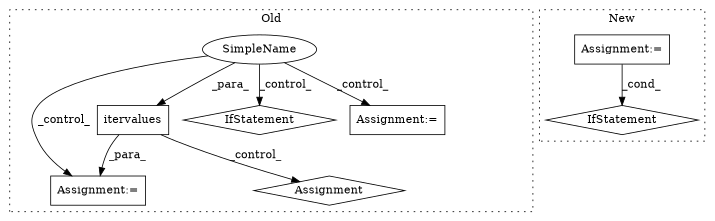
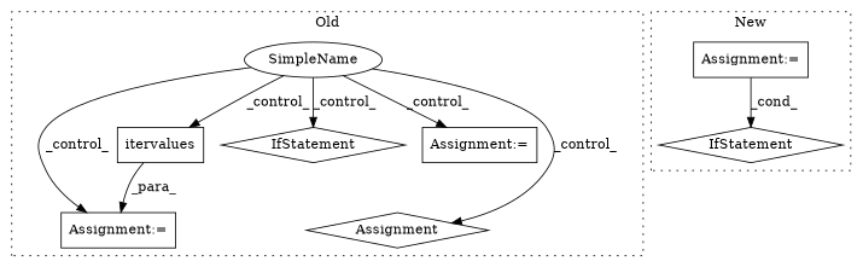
  digraph {
    node [a=7 l=44 s=3989 shape=box]
    n1 [a=32 l=12 label=itervalues s=4012]
    n2 [label="Assignment:="]
    n3 [a=42 label=SimpleName shape=ellipse l="" s=""]
    n4 [a=25 l=28 label=IfStatement s=4095 shape=diamond]
    n5 [l=28 label="Assignment:=" s=4095]
    n6 [a=113 label=Assignment shape=diamond]
    n7 [a=25 l="12,2" label=IfStatement s="3967,4005" shape=diamond]
    n8 [l="63,2" label="Assignment:=" s="3480,3568"]
    subgraph cluster_1 {
      label=Old
      style=dotted
      n1
      n2
      n3
      n4
      n5
      n6
    }
    subgraph cluster_2 {
      label=New
      style=dotted
      n7
      n8
    }
    n1 -> n2 [label=_para_]
-   n3 -> n1 [label=_para_]
+   n3 -> n1 [label=_control_]
    n3 -> n2 [label=_control_]
    n3 -> n4 [label=_control_]
    n3 -> n5 [label=_control_]
-   n1 -> n6 [label=_control_]
+   n3 -> n6 [label=_control_]
    n8 -> n7 [label=_cond_]
  }
